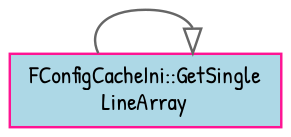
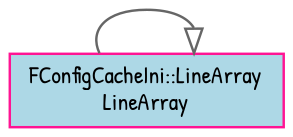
  digraph {
    rankdir=LR
    fontname="Patrick Hand"
-   n1 [color=deeppink fillcolor=lightblue fontcolor=black fontname="Patrick Hand" fontsize=10 height=0.2 label="FConfigCacheIni::GetSingle\lLineArray" shape=box style=filled width=0.4]
+   n1 [color=deeppink fillcolor=lightblue fontcolor=black fontname="Patrick Hand" fontsize=10 height=0.2 label="FConfigCacheIni::LineArray\lLineArray" shape=box style=filled width=0.4]
    n1 -> n1 [color=gray40 fontname="Patrick Hand" fontsize=10 labelfontname=Helvetica labelfontsize=10 style=solid arrowhead=onormal]
  }
